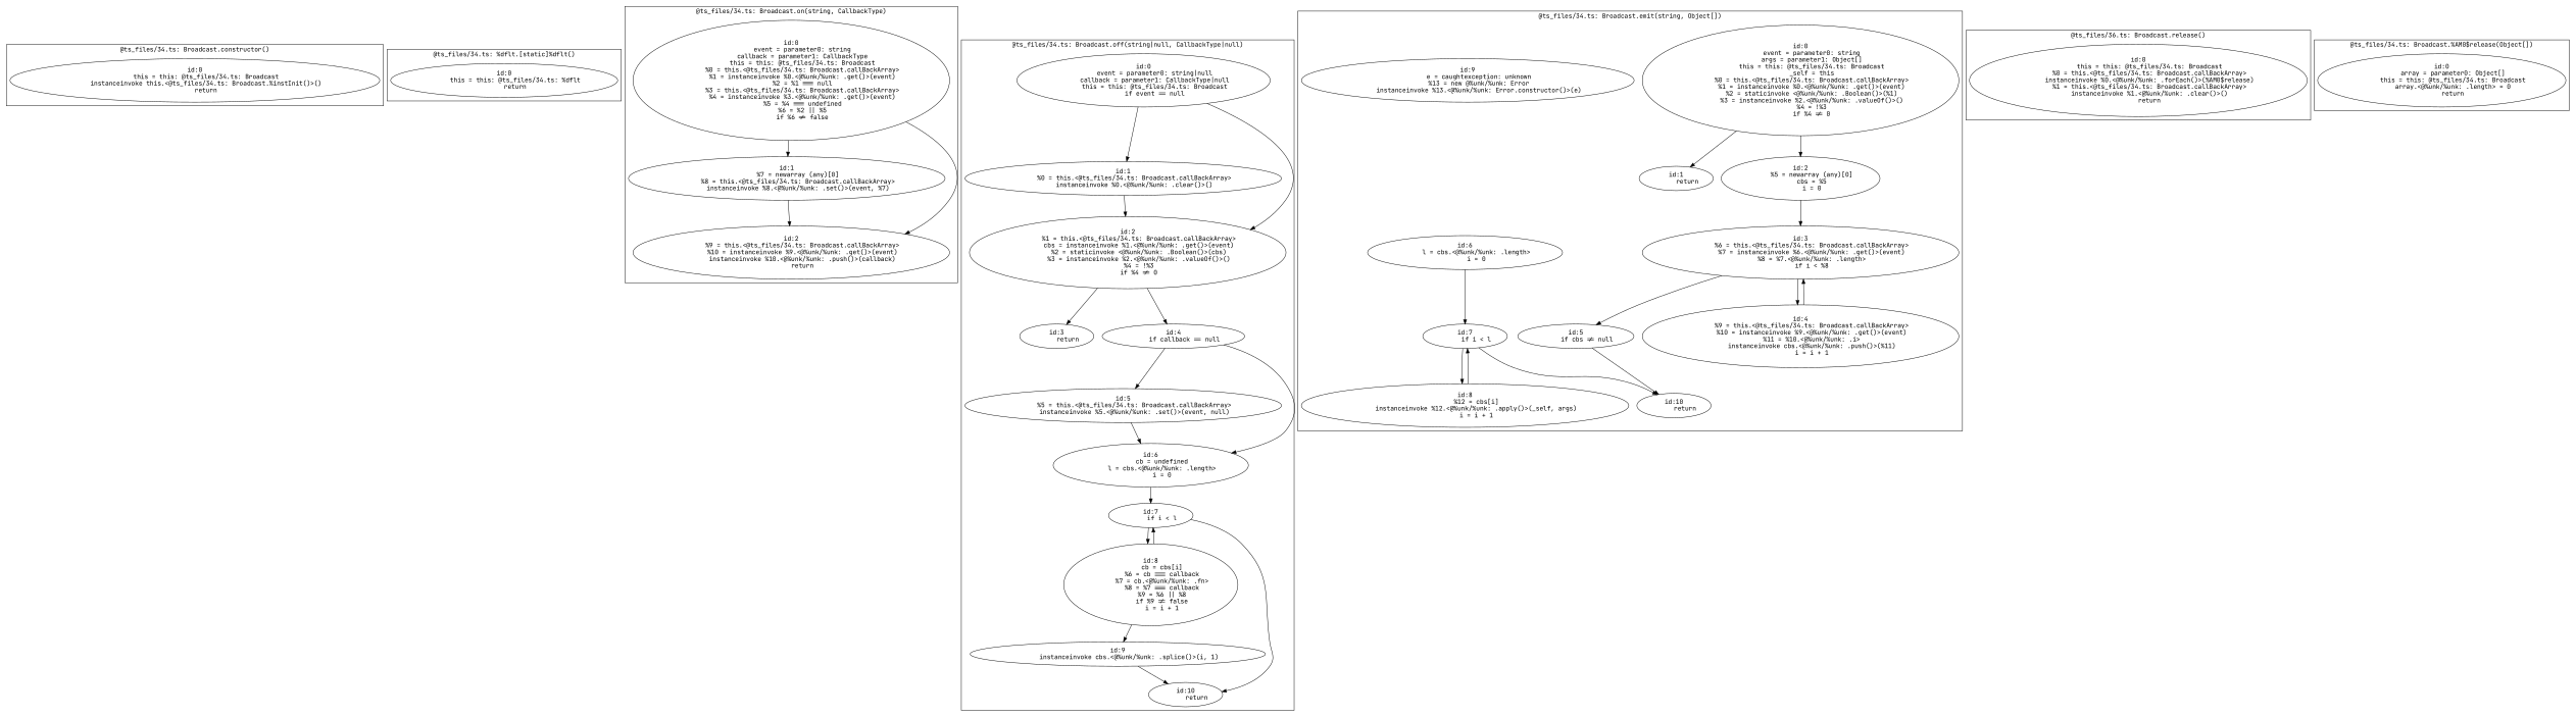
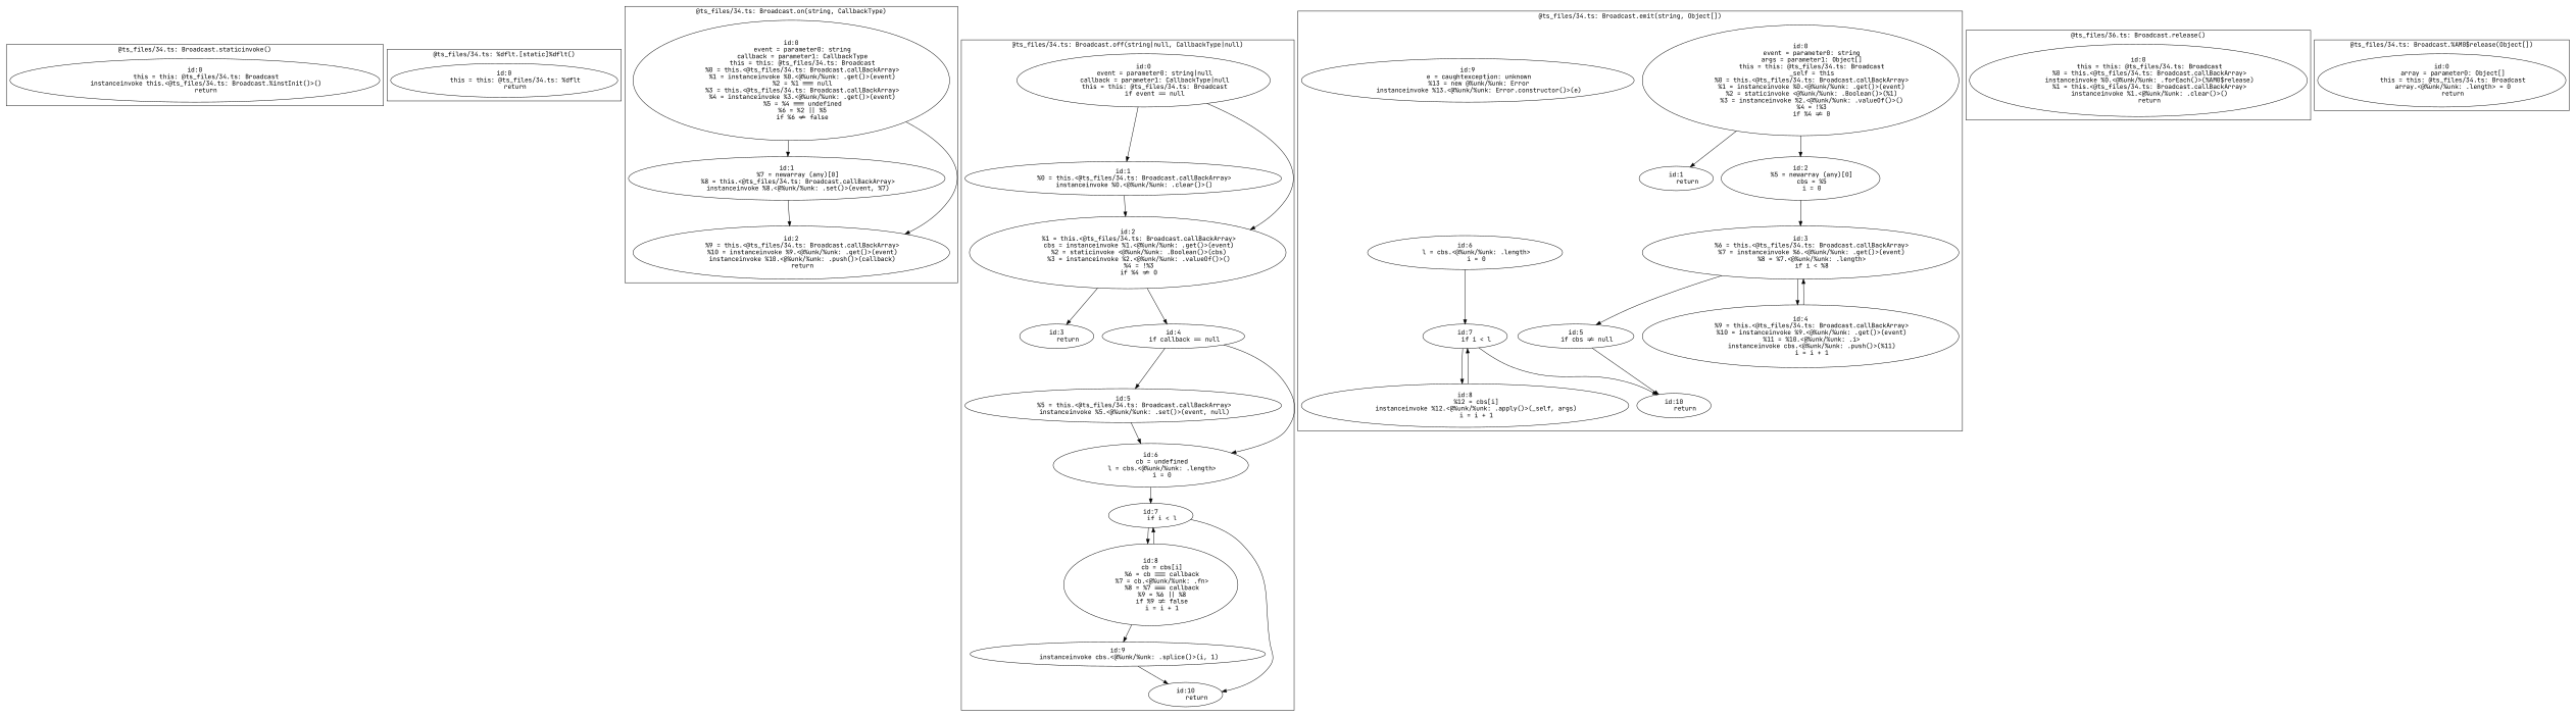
  digraph {
    fontname="JetBrains Mono"
    node [fontname="JetBrains Mono"]
    edge [fontname="JetBrains Mono"]
    n1 [label="id:0\n      this = this: @ts_files/34.ts: Broadcast\n      instanceinvoke this.<@ts_files/34.ts: Broadcast.%instInit()>()\n      return"]
    n2 [label="id:0\n      this = this: @ts_files/34.ts: %dflt\n      return"]
    n3 [label="id:0\n      event = parameter0: string\n      callback = parameter1: CallbackType\n      this = this: @ts_files/34.ts: Broadcast\n      %0 = this.<@ts_files/34.ts: Broadcast.callBackArray>\n      %1 = instanceinvoke %0.<@%unk/%unk: .get()>(event)\n      %2 = %1 === null\n      %3 = this.<@ts_files/34.ts: Broadcast.callBackArray>\n      %4 = instanceinvoke %3.<@%unk/%unk: .get()>(event)\n      %5 = %4 === undefined\n      %6 = %2 || %5\n      if %6 != false"]
    n4 [label="id:1\n      %7 = newarray (any)[0]\n      %8 = this.<@ts_files/34.ts: Broadcast.callBackArray>\n      instanceinvoke %8.<@%unk/%unk: .set()>(event, %7)"]
    n5 [label="id:2\n      %9 = this.<@ts_files/34.ts: Broadcast.callBackArray>\n      %10 = instanceinvoke %9.<@%unk/%unk: .get()>(event)\n      instanceinvoke %10.<@%unk/%unk: .push()>(callback)\n      return"]
    n6 [label="id:0\n      event = parameter0: string|null\n      callback = parameter1: CallbackType|null\n      this = this: @ts_files/34.ts: Broadcast\n      if event == null"]
    n7 [label="id:1\n      %0 = this.<@ts_files/34.ts: Broadcast.callBackArray>\n      instanceinvoke %0.<@%unk/%unk: .clear()>()"]
    n8 [label="id:2\n      %1 = this.<@ts_files/34.ts: Broadcast.callBackArray>\n      cbs = instanceinvoke %1.<@%unk/%unk: .get()>(event)\n      %2 = staticinvoke <@%unk/%unk: .Boolean()>(cbs)\n      %3 = instanceinvoke %2.<@%unk/%unk: .valueOf()>()\n      %4 = !%3\n      if %4 != 0"]
    n9 [label="id:3\n      return"]
    n10 [label="id:4\n      if callback == null"]
    n11 [label="id:5\n      %5 = this.<@ts_files/34.ts: Broadcast.callBackArray>\n      instanceinvoke %5.<@%unk/%unk: .set()>(event, null)"]
    n12 [label="id:6\n      cb = undefined\n      l = cbs.<@%unk/%unk: .length>\n      i = 0"]
    n13 [label="id:7\n      if i < l"]
    n14 [label="id:8\n      cb = cbs[i]\n      %6 = cb === callback\n      %7 = cb.<@%unk/%unk: .fn>\n      %8 = %7 === callback\n      %9 = %6 || %8\n      if %9 != false\n      i = i + 1"]
    n15 [label="id:10\n      return"]
    n16 [label="id:9\n      instanceinvoke cbs.<@%unk/%unk: .splice()>(i, 1)"]
    n17 [label="id:0\n      event = parameter0: string\n      args = parameter1: Object[]\n      this = this: @ts_files/34.ts: Broadcast\n      _self = this\n      %0 = this.<@ts_files/34.ts: Broadcast.callBackArray>\n      %1 = instanceinvoke %0.<@%unk/%unk: .get()>(event)\n      %2 = staticinvoke <@%unk/%unk: .Boolean()>(%1)\n      %3 = instanceinvoke %2.<@%unk/%unk: .valueOf()>()\n      %4 = !%3\n      if %4 != 0"]
    n18 [label="id:1\n      return"]
    n19 [label="id:2\n      %5 = newarray (any)[0]\n      cbs = %5\n      i = 0"]
    n20 [label="id:3\n      %6 = this.<@ts_files/34.ts: Broadcast.callBackArray>\n      %7 = instanceinvoke %6.<@%unk/%unk: .get()>(event)\n      %8 = %7.<@%unk/%unk: .length>\n      if i < %8"]
    n21 [label="id:4\n      %9 = this.<@ts_files/34.ts: Broadcast.callBackArray>\n      %10 = instanceinvoke %9.<@%unk/%unk: .get()>(event)\n      %11 = %10.<@%unk/%unk: .i>\n      instanceinvoke cbs.<@%unk/%unk: .push()>(%11)\n      i = i + 1"]
    n22 [label="id:5\n      if cbs != null"]
    n23 [label="id:6\n      l = cbs.<@%unk/%unk: .length>\n      i = 0"]
    n24 [label="id:10\n      return"]
    n25 [label="id:7\n      if i < l"]
    n26 [label="id:8\n      %12 = cbs[i]\n      instanceinvoke %12.<@%unk/%unk: .apply()>(_self, args)\n      i = i + 1"]
    n27 [label="id:9\n      e = caughtexception: unknown\n      %13 = new @%unk/%unk: Error\n      instanceinvoke %13.<@%unk/%unk: Error.constructor()>(e)"]
    n28 [label="id:0\n      this = this: @ts_files/34.ts: Broadcast\n      %0 = this.<@ts_files/34.ts: Broadcast.callBackArray>\n      instanceinvoke %0.<@%unk/%unk: .forEach()>(%AM0$release)\n      %1 = this.<@ts_files/34.ts: Broadcast.callBackArray>\n      instanceinvoke %1.<@%unk/%unk: .clear()>()\n      return"]
    n29 [label="id:0\n      array = parameter0: Object[]\n      this = this: @ts_files/34.ts: Broadcast\n      array.<@%unk/%unk: .length> = 0\n      return"]
    subgraph cluster_1 {
-     label="@ts_files/34.ts: Broadcast.constructor()"
+     label="@ts_files/34.ts: Broadcast.staticinvoke()"
      n1
    }
    subgraph cluster_2 {
      label="@ts_files/34.ts: %dflt.[static]%dflt()"
      n2
    }
    subgraph cluster_3 {
      label="@ts_files/34.ts: Broadcast.on(string, CallbackType)"
      n3
      n4
      n5
    }
    subgraph cluster_4 {
      label="@ts_files/34.ts: Broadcast.off(string|null, CallbackType|null)"
      n6
      n7
      n8
      n9
      n10
      n11
      n12
      n13
      n14
      n15
      n16
    }
    subgraph cluster_5 {
      label="@ts_files/34.ts: Broadcast.emit(string, Object[])"
      n17
      n18
      n19
      n20
      n21
      n22
      n23
      n24
      n25
      n26
      n27
    }
    subgraph cluster_6 {
      label="@ts_files/36.ts: Broadcast.release()"
      n28
    }
    subgraph cluster_7 {
      label="@ts_files/34.ts: Broadcast.%AM0$release(Object[])"
      n29
    }
    n3 -> n4
    n3 -> n5
    n4 -> n5
    n6 -> n7
    n6 -> n8
    n7 -> n8
    n8 -> n9
    n8 -> n10
    n10 -> n11
    n10 -> n12
    n11 -> n12
    n12 -> n13
    n13 -> n14
    n13 -> n15
    n14 -> n13
    n14 -> n16
    n16 -> n15
    n17 -> n18
    n17 -> n19
    n19 -> n20
    n20 -> n21
    n20 -> n22
    n21 -> n20
    n22 -> n24
    n23 -> n25
    n25 -> n24
    n25 -> n26
    n26 -> n25
  }
